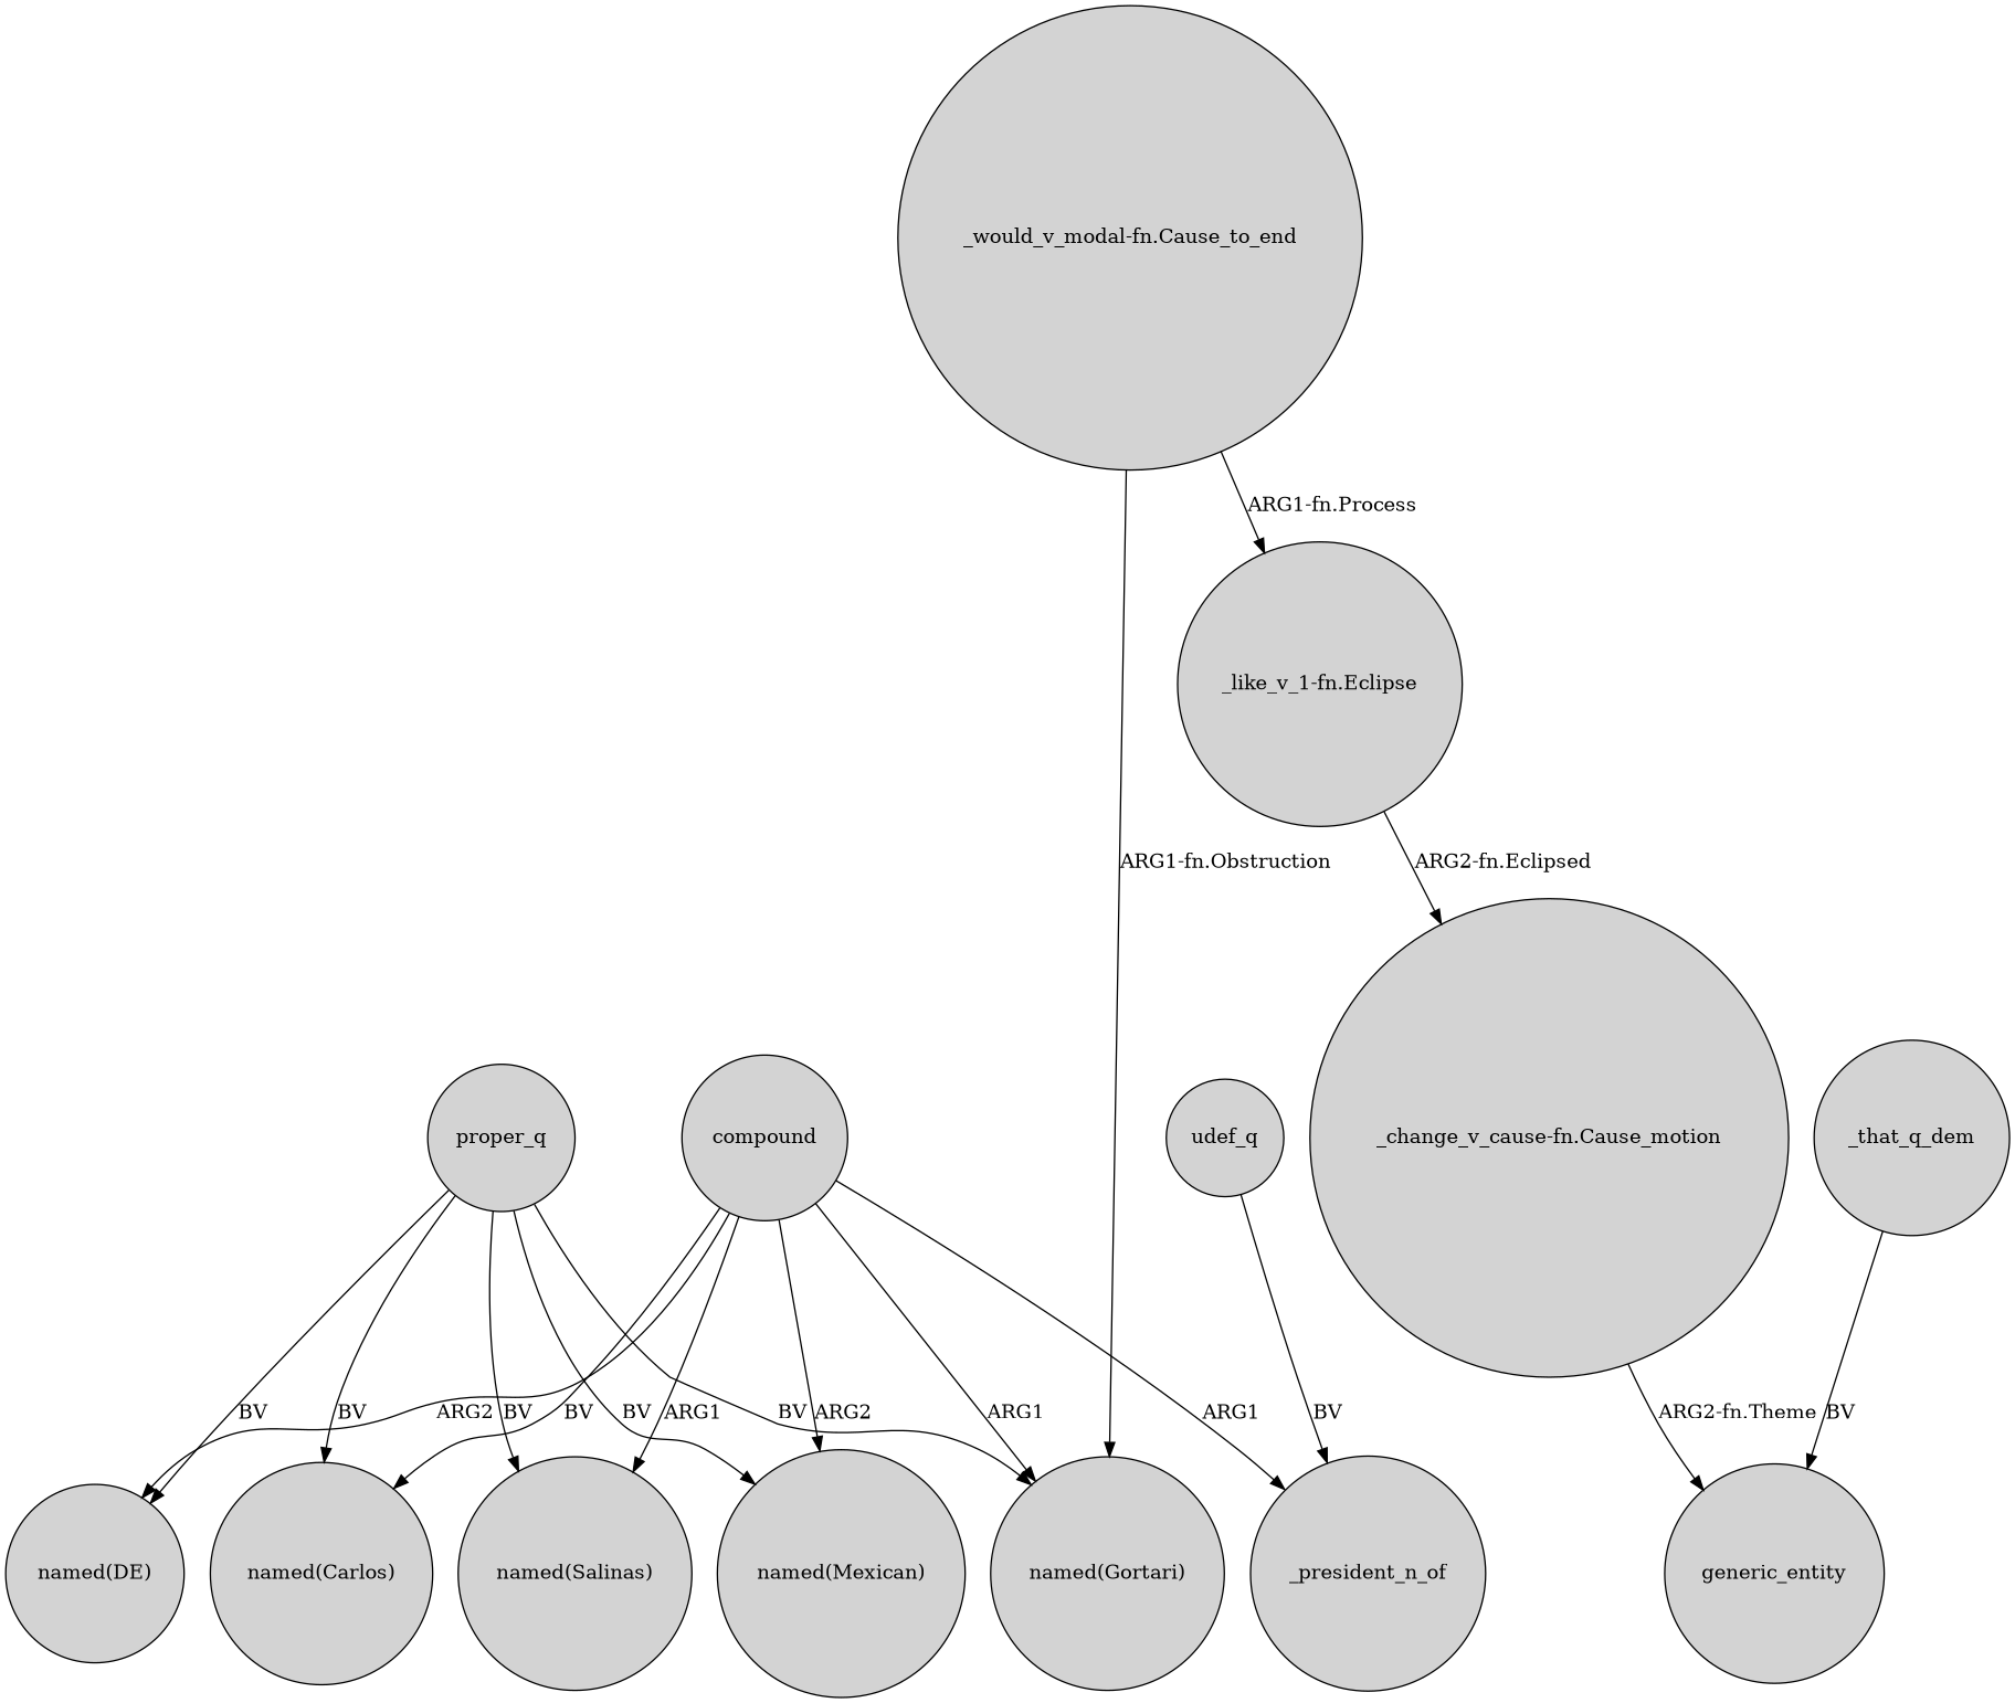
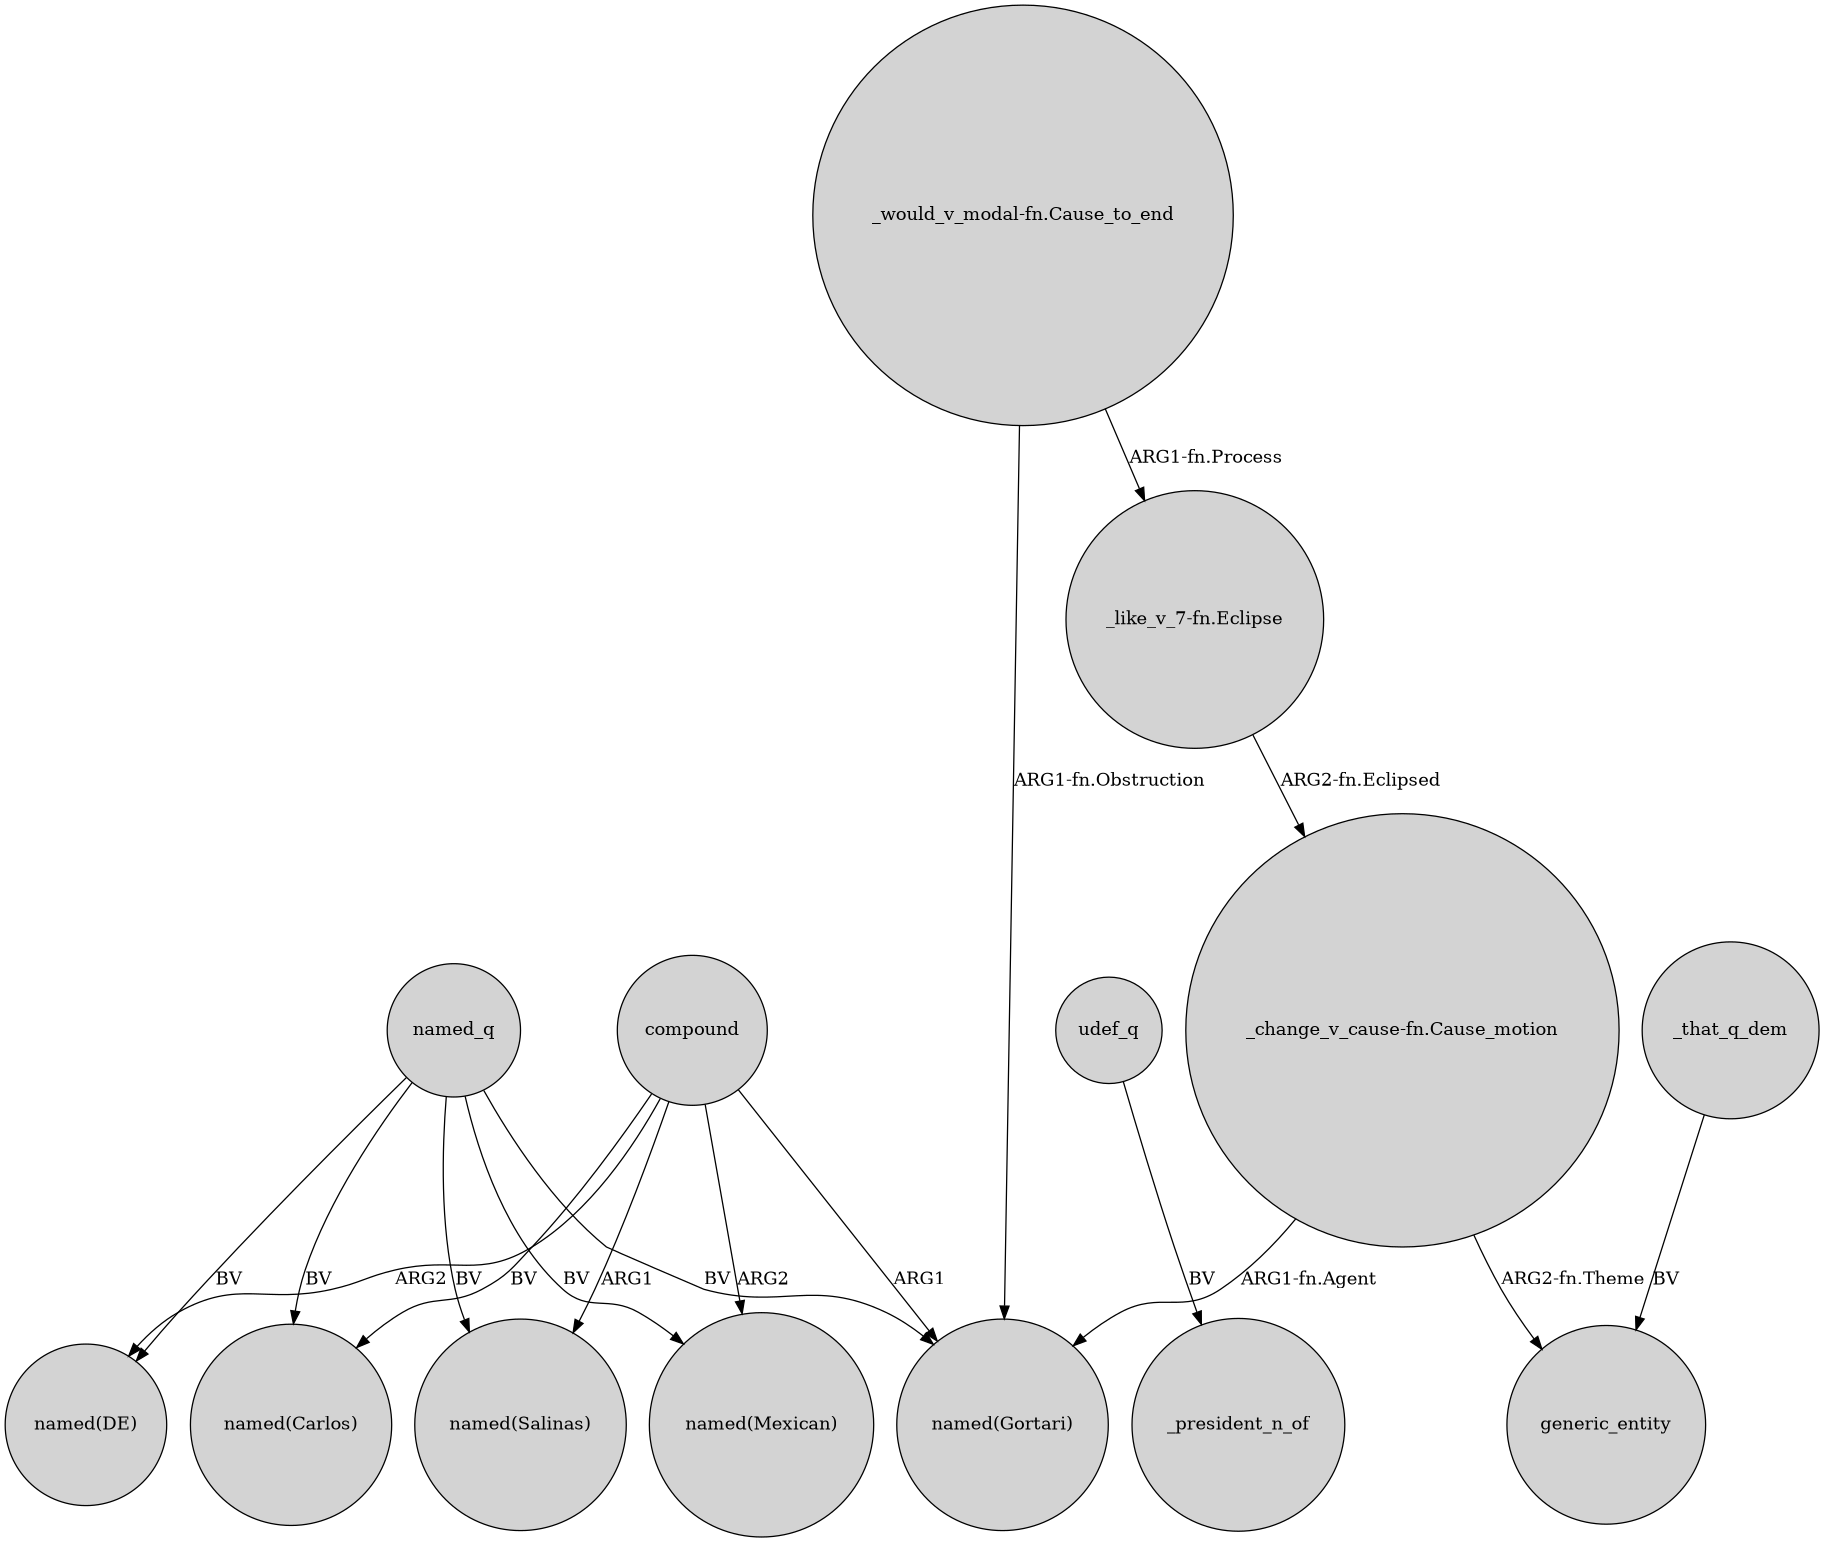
  digraph {
    node [shape=circle style=filled]
-   proper_q
+   proper_q [label=named_q]
    "named(Carlos)"
    "named(DE)"
    "named(Gortari)"
    "named(Mexican)"
    "named(Salinas)"
    compound
    _president_n_of
-   "_like_v_1-fn.Eclipse"
+   "_like_v_1-fn.Eclipse" [label="_like_v_7-fn.Eclipse"]
    "_change_v_cause-fn.Cause_motion"
    generic_entity
    _that_q_dem
    udef_q
    "_would_v_modal-fn.Cause_to_end"
    proper_q -> "named(Carlos)" [label=BV]
    proper_q -> "named(DE)" [label=BV]
    proper_q -> "named(Gortari)" [label=BV]
    proper_q -> "named(Mexican)" [label=BV]
    proper_q -> "named(Salinas)" [label=BV]
    compound -> "named(Carlos)" [label=BV]
    compound -> "named(DE)" [label=ARG2]
    compound -> "named(Gortari)" [label=ARG1]
    compound -> "named(Mexican)" [label=ARG2]
    compound -> "named(Salinas)" [label=ARG1]
-   compound -> _president_n_of [label=ARG1]
    "_like_v_1-fn.Eclipse" -> "_change_v_cause-fn.Cause_motion" [label="ARG2-fn.Eclipsed"]
+   "_change_v_cause-fn.Cause_motion" -> "named(Gortari)" [label="ARG1-fn.Agent"]
    "_change_v_cause-fn.Cause_motion" -> generic_entity [label="ARG2-fn.Theme"]
    _that_q_dem -> generic_entity [label=BV]
    udef_q -> _president_n_of [label=BV]
    "_would_v_modal-fn.Cause_to_end" -> "named(Gortari)" [label="ARG1-fn.Obstruction"]
    "_would_v_modal-fn.Cause_to_end" -> "_like_v_1-fn.Eclipse" [label="ARG1-fn.Process"]
  }
